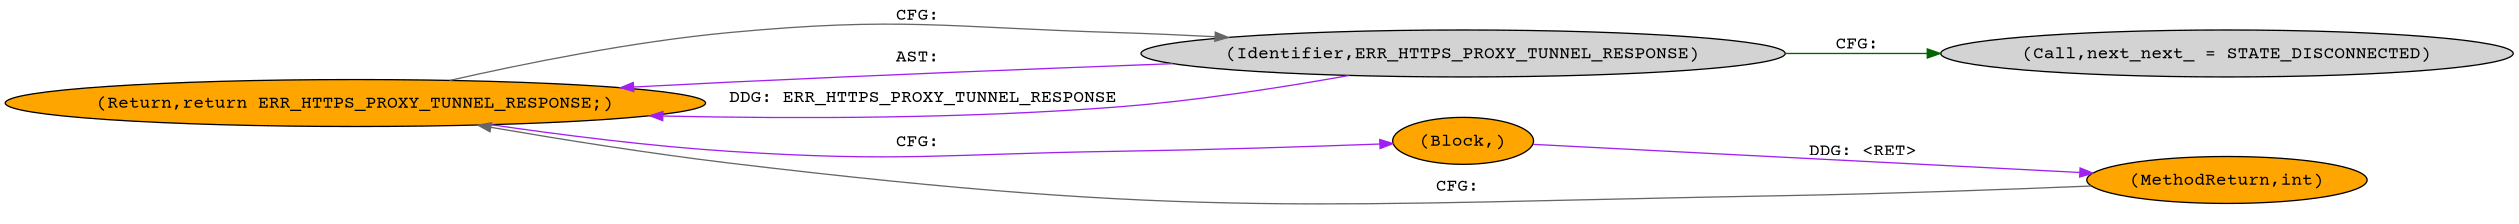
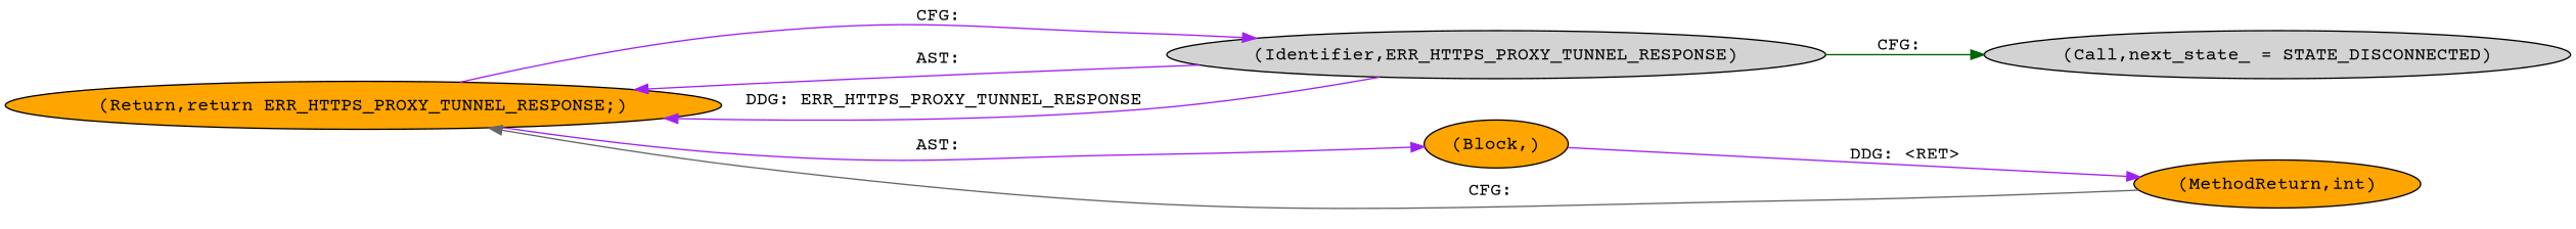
  digraph {
    fontname="Courier Prime"
    rankdir=LR
    node [fillcolor=orange fontname="Courier Prime" style=filled]
    edge [color=purple fontname="Courier Prime"]
    n1 [label="(Return,return ERR_HTTPS_PROXY_TUNNEL_RESPONSE;)"]
    n2 [fillcolor=lightgrey label="(Identifier,ERR_HTTPS_PROXY_TUNNEL_RESPONSE)"]
    n3 [label="(Block,)"]
-   n4 [fillcolor=lightgrey label="(Call,next_next_ = STATE_DISCONNECTED)"]
+   n4 [fillcolor=lightgrey label="(Call,next_state_ = STATE_DISCONNECTED)"]
    n5 [label="(MethodReturn,int)"]
-   n1 -> n2 [color=gray40 label="CFG: "]
-   n1 -> n3 [label="CFG: "]
+   n1 -> n2 [label="CFG: "]
+   n1 -> n3 [label="AST: "]
    n2 -> n1 [label="AST: "]
    n2 -> n1 [label="DDG: ERR_HTTPS_PROXY_TUNNEL_RESPONSE"]
    n2 -> n4 [color=darkgreen label="CFG: "]
    n3 -> n5 [label="DDG: <RET>"]
    n5 -> n1 [color=gray40 label="CFG: "]
  }
